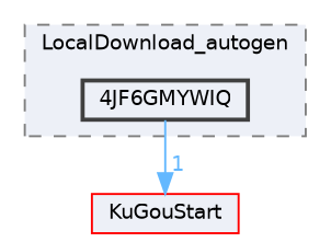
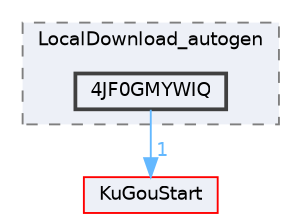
  digraph {
    compound=true
    node [fillcolor="#edf0f7" fontname=Helvetica fontsize=10 shape=box]
-   n1 [color=grey25 height=0.2 label="4JF6GMYWIQ" style="filled,bold" width=0.4]
+   n1 [color=grey25 height=0.2 label="4JF0GMYWIQ" style="filled,bold" width=0.4]
    n2 [color=red height=0.2 label=KuGouStart style=filled width=0.4]
    subgraph cluster_1 {
      bgcolor="#edf0f7"
      fontname=Helvetica
      fontsize=10
      label=LocalDownload_autogen
      pencolor=grey50
      style="filled,dashed"
      n1
    }
    n1 -> n2 [color=steelblue1 fontcolor=steelblue1 fontname=Helvetica fontsize=10 headlabel=1 labeldistance=1.5 labelfontname=Helvetica labelfontsize=10]
  }
